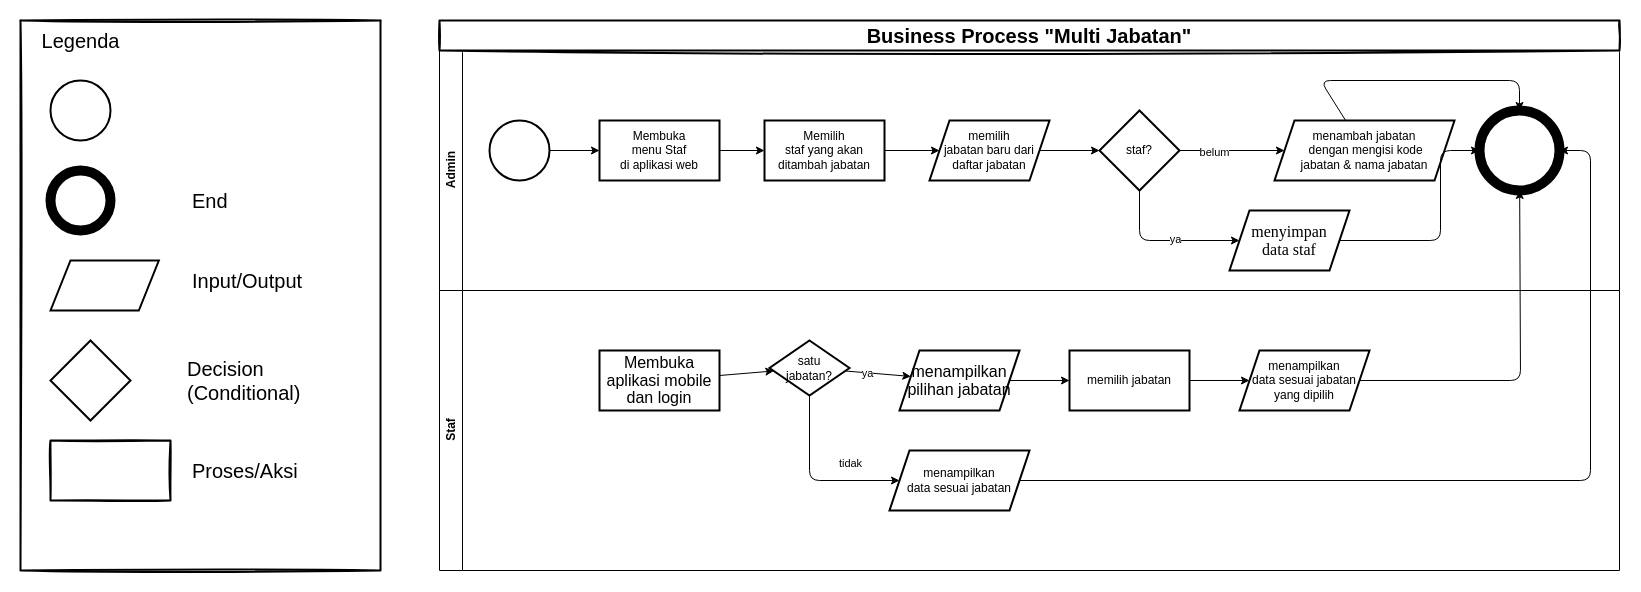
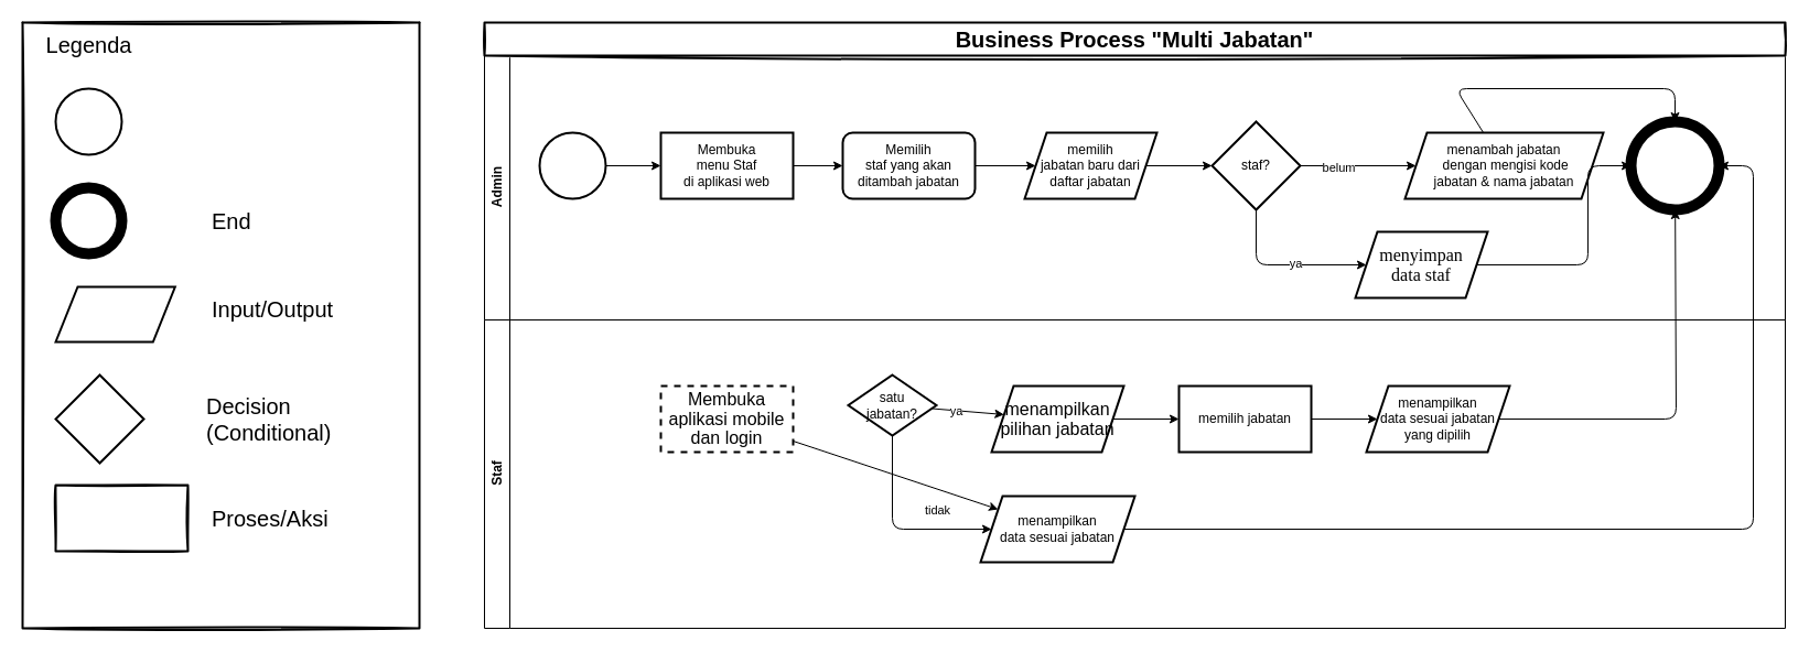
  <mxCell id="0" />
  <mxCell id="1" parent="0" />
  <mxCell id="2" value="" style="swimlane;startSize=0;shadow=0;sketch=1;fillStyle=auto;strokeWidth=2;fontSize=20;gradientColor=none;" vertex="1" parent="1"><mxGeometry x="20" y="20" width="360" height="550" as="geometry" /></mxCell>
  <mxCell id="3" value="Legenda" style="text;html=1;align=center;verticalAlign=middle;resizable=0;points=[];autosize=1;strokeColor=none;fillColor=none;fontSize=20;" vertex="1" parent="2"><mxGeometry x="10" width="100" height="40" as="geometry" /></mxCell>
  <mxCell id="4" value="" style="strokeWidth=2;html=1;shape=mxgraph.flowchart.start_2;whiteSpace=wrap;" vertex="1" parent="2"><mxGeometry x="30" y="60" width="60" height="60" as="geometry" /></mxCell>
  <mxCell id="5" value="" style="ellipse;whiteSpace=wrap;html=1;strokeWidth=10;" vertex="1" parent="2"><mxGeometry x="30" y="150" width="60" height="60" as="geometry" /></mxCell>
  <mxCell id="6" value="End" style="text;html=1;align=left;verticalAlign=middle;resizable=0;points=[];autosize=1;strokeColor=none;fillColor=none;fontSize=20;" vertex="1" parent="2"><mxGeometry x="170" y="160" width="60" height="40" as="geometry" /></mxCell>
  <mxCell id="7" value="&lt;div style=&quot;&quot;&gt;&lt;br&gt;&lt;/div&gt;" style="shape=parallelogram;perimeter=parallelogramPerimeter;whiteSpace=wrap;html=1;fixedSize=1;strokeWidth=2;align=center;" vertex="1" parent="2"><mxGeometry x="30" y="240" width="108.33" height="50" as="geometry" /></mxCell>
  <mxCell id="8" value="Input/Output" style="text;html=1;align=left;verticalAlign=middle;resizable=0;points=[];autosize=1;strokeColor=none;fillColor=none;fontSize=20;" vertex="1" parent="2"><mxGeometry x="170" y="240" width="130" height="40" as="geometry" /></mxCell>
  <mxCell id="9" value="" style="rhombus;whiteSpace=wrap;html=1;strokeWidth=2;" vertex="1" parent="2"><mxGeometry x="30" y="320" width="80" height="80" as="geometry" /></mxCell>
  <mxCell id="10" value="Decision &lt;br&gt;(Conditional)" style="text;html=1;align=left;verticalAlign=middle;resizable=0;points=[];autosize=1;strokeColor=none;fillColor=none;fontSize=20;" vertex="1" parent="2"><mxGeometry x="165" y="330" width="140" height="60" as="geometry" /></mxCell>
  <mxCell id="11" value="" style="rounded=0;whiteSpace=wrap;html=1;shadow=0;sketch=1;fillStyle=auto;strokeWidth=2;fontSize=20;gradientColor=none;" vertex="1" parent="2"><mxGeometry x="30" y="420" width="120" height="60" as="geometry" /></mxCell>
  <mxCell id="12" value="Proses/Aksi" style="text;html=1;align=left;verticalAlign=middle;resizable=0;points=[];autosize=1;strokeColor=none;fillColor=none;fontSize=20;" vertex="1" parent="2"><mxGeometry x="170" y="430" width="130" height="40" as="geometry" /></mxCell>
  <mxCell id="13" value="" style="group" vertex="1" connectable="0" parent="1"><mxGeometry x="439" y="20" width="1180" height="550" as="geometry" /></mxCell>
  <mxCell id="14" value="Admin" style="swimlane;horizontal=0;whiteSpace=wrap;html=1;" vertex="1" parent="13"><mxGeometry y="30" width="1180" height="240" as="geometry" /></mxCell>
  <mxCell id="15" value="" style="edgeStyle=none;html=1;" edge="1" parent="14" source="16" target="18"><mxGeometry relative="1" as="geometry" /></mxCell>
  <mxCell id="16" value="" style="strokeWidth=2;html=1;shape=mxgraph.flowchart.start_2;whiteSpace=wrap;" vertex="1" parent="14"><mxGeometry x="50" y="70" width="60" height="60" as="geometry" /></mxCell>
  <mxCell id="17" value="" style="edgeStyle=none;html=1;" edge="1" parent="14" source="18" target="20"><mxGeometry relative="1" as="geometry" /></mxCell>
  <mxCell id="18" value="&lt;span&gt;Membuka&lt;br&gt;menu Staf &lt;br&gt;di aplikasi web&lt;/span&gt;" style="whiteSpace=wrap;html=1;strokeWidth=2;" vertex="1" parent="14"><mxGeometry x="160" y="70" width="120" height="60" as="geometry" /></mxCell>
  <mxCell id="19" value="" style="edgeStyle=none;html=1;" edge="1" parent="14" source="20" target="22"><mxGeometry relative="1" as="geometry" /></mxCell>
- <mxCell id="20" value="&lt;span&gt;Memilih&lt;br&gt;staf yang akan ditambah jabatan&lt;/span&gt;" style="whiteSpace=wrap;html=1;strokeWidth=2;" vertex="1" parent="14"><mxGeometry x="325" y="70" width="120" height="60" as="geometry" /></mxCell>
+ <mxCell id="20" value="&lt;span&gt;Memilih&lt;br&gt;staf yang akan ditambah jabatan&lt;/span&gt;" style="whiteSpace=wrap;html=1;strokeWidth=2;rounded=1;" vertex="1" parent="14"><mxGeometry x="325" y="70" width="120" height="60" as="geometry" /></mxCell>
  <mxCell id="21" value="" style="edgeStyle=none;html=1;" edge="1" parent="14" source="22" target="27"><mxGeometry relative="1" as="geometry" /></mxCell>
  <mxCell id="22" value="&lt;span&gt;memilih&lt;br&gt;jabatan baru dari daftar jabatan&lt;/span&gt;" style="shape=parallelogram;perimeter=parallelogramPerimeter;whiteSpace=wrap;html=1;fixedSize=1;strokeWidth=2;" vertex="1" parent="14"><mxGeometry x="490" y="70" width="120" height="60" as="geometry" /></mxCell>
  <mxCell id="23" value="" style="edgeStyle=none;html=1;" edge="1" parent="14" source="27" target="31"><mxGeometry relative="1" as="geometry"><mxPoint x="810" y="100" as="targetPoint" /></mxGeometry></mxCell>
  <mxCell id="24" value="belum" style="edgeLabel;html=1;align=center;verticalAlign=middle;resizable=0;points=[];" vertex="1" connectable="0" parent="23"><mxGeometry x="-0.36" y="-1" relative="1" as="geometry"><mxPoint as="offset" /></mxGeometry></mxCell>
  <mxCell id="25" value="" style="edgeStyle=none;html=1;" edge="1" parent="14" source="27" target="33"><mxGeometry relative="1" as="geometry"><mxPoint x="810" y="190" as="targetPoint" /><Array as="points"><mxPoint x="700" y="190" /></Array></mxGeometry></mxCell>
  <mxCell id="26" value="ya" style="edgeLabel;html=1;align=center;verticalAlign=middle;resizable=0;points=[];" vertex="1" connectable="0" parent="25"><mxGeometry x="0.128" y="2" relative="1" as="geometry"><mxPoint as="offset" /></mxGeometry></mxCell>
  <mxCell id="27" value="staf?" style="rhombus;whiteSpace=wrap;html=1;strokeWidth=2;" vertex="1" parent="14"><mxGeometry x="660" y="60" width="80" height="80" as="geometry" /></mxCell>
  <mxCell id="28" style="edgeStyle=none;html=1;" edge="1" parent="14" source="31"><mxGeometry relative="1" as="geometry"><mxPoint x="920" y="107.059" as="targetPoint" /></mxGeometry></mxCell>
  <mxCell id="29" style="edgeStyle=none;html=1;" edge="1" parent="14" source="31"><mxGeometry relative="1" as="geometry"><mxPoint x="920" y="107.059" as="targetPoint" /></mxGeometry></mxCell>
  <mxCell id="30" value="" style="edgeStyle=none;html=1;entryX=0.5;entryY=0;entryDx=0;entryDy=0;" edge="1" parent="14" source="31" target="34"><mxGeometry relative="1" as="geometry"><Array as="points"><mxPoint x="881" y="30" /><mxPoint x="1080" y="30" /></Array></mxGeometry></mxCell>
  <mxCell id="31" value="&lt;span&gt;menambah jabatan&lt;br&gt;&amp;nbsp;dengan mengisi kode &lt;br&gt;jabatan &amp;amp; nama jabatan&lt;/span&gt;" style="shape=parallelogram;perimeter=parallelogramPerimeter;whiteSpace=wrap;html=1;fixedSize=1;strokeWidth=2;" vertex="1" parent="14"><mxGeometry x="835" y="70" width="180" height="60" as="geometry" /></mxCell>
  <mxCell id="32" style="edgeStyle=none;html=1;" edge="1" parent="14" source="33" target="34"><mxGeometry relative="1" as="geometry"><Array as="points"><mxPoint x="1001" y="190" /><mxPoint x="1001" y="100" /></Array></mxGeometry></mxCell>
  <mxCell id="33" value="&lt;span style=&quot;font-size: 12pt; line-height: 107%; font-family: &amp;quot;Times New Roman&amp;quot;, serif;&quot;&gt;menyimpan&lt;br/&gt;data staf&lt;/span&gt;" style="shape=parallelogram;perimeter=parallelogramPerimeter;whiteSpace=wrap;html=1;fixedSize=1;strokeWidth=2;" vertex="1" parent="14"><mxGeometry x="790" y="160" width="120" height="60" as="geometry" /></mxCell>
  <mxCell id="34" value="" style="ellipse;whiteSpace=wrap;html=1;strokeWidth=10;" vertex="1" parent="14"><mxGeometry x="1040" y="60" width="80" height="80" as="geometry" /></mxCell>
  <mxCell id="35" value="Staf" style="swimlane;horizontal=0;whiteSpace=wrap;html=1;" vertex="1" parent="13"><mxGeometry y="270" width="1180" height="280" as="geometry" /></mxCell>
- <mxCell id="36" value="" style="edgeStyle=none;html=1;" edge="1" parent="35" source="37" target="42"><mxGeometry relative="1" as="geometry" /></mxCell>
- <mxCell id="37" value="&lt;span style=&quot;font-size:12.0pt;line-height:107%;&lt;br/&gt;font-family:&amp;quot;Times New Roman&amp;quot;,serif;mso-fareast-font-family:&amp;quot;Times New Roman&amp;quot;;&lt;br/&gt;mso-ansi-language:EN-US;mso-fareast-language:EN-US;mso-bidi-language:AR-SA&quot;&gt;Membuka&lt;br/&gt;aplikasi mobile dan login&lt;/span&gt;" style="whiteSpace=wrap;html=1;strokeWidth=2;" vertex="1" parent="35"><mxGeometry x="160" y="60" width="120" height="60" as="geometry" /></mxCell>
+ <mxCell id="36" value="" style="edgeStyle=none;html=1;" edge="1" parent="35" source="37" target="48"><mxGeometry relative="1" as="geometry" /></mxCell>
+ <mxCell id="37" value="&lt;span style=&quot;font-size:12.0pt;line-height:107%;&lt;br/&gt;font-family:&amp;quot;Times New Roman&amp;quot;,serif;mso-fareast-font-family:&amp;quot;Times New Roman&amp;quot;;&lt;br/&gt;mso-ansi-language:EN-US;mso-fareast-language:EN-US;mso-bidi-language:AR-SA&quot;&gt;Membuka&lt;br/&gt;aplikasi mobile dan login&lt;/span&gt;" style="whiteSpace=wrap;html=1;strokeWidth=2;dashed=1;" vertex="1" parent="35"><mxGeometry x="160" y="60" width="120" height="60" as="geometry" /></mxCell>
  <mxCell id="38" value="" style="edgeStyle=none;html=1;" edge="1" parent="35" source="42" target="48"><mxGeometry relative="1" as="geometry"><mxPoint x="470" y="190" as="targetPoint" /><Array as="points"><mxPoint x="370" y="190" /></Array></mxGeometry></mxCell>
  <mxCell id="39" value="tidak" style="edgeLabel;html=1;align=center;verticalAlign=middle;resizable=0;points=[];" vertex="1" connectable="0" parent="38"><mxGeometry x="-0.253" y="-1" relative="1" as="geometry"><mxPoint x="41" y="2" as="offset" /></mxGeometry></mxCell>
  <mxCell id="40" value="" style="edgeStyle=none;html=1;" edge="1" parent="35" source="42" target="44"><mxGeometry relative="1" as="geometry" /></mxCell>
  <mxCell id="41" value="ya" style="edgeLabel;html=1;align=center;verticalAlign=middle;resizable=0;points=[];" vertex="1" connectable="0" parent="40"><mxGeometry x="-0.327" relative="1" as="geometry"><mxPoint as="offset" /></mxGeometry></mxCell>
  <mxCell id="42" value="satu &lt;br&gt;jabatan?" style="rhombus;whiteSpace=wrap;html=1;strokeWidth=2;" vertex="1" parent="35"><mxGeometry x="330" y="50" width="80" height="55" as="geometry" /></mxCell>
  <mxCell id="43" value="" style="edgeStyle=none;html=1;" edge="1" parent="35" source="44" target="46"><mxGeometry relative="1" as="geometry" /></mxCell>
  <mxCell id="44" value="&lt;span style=&quot;font-size:12.0pt;line-height:107%;&lt;br/&gt;font-family:&amp;quot;Times New Roman&amp;quot;,serif;mso-fareast-font-family:&amp;quot;Times New Roman&amp;quot;;&lt;br/&gt;mso-ansi-language:EN-US;mso-fareast-language:EN-US;mso-bidi-language:AR-SA&quot;&gt;menampilkan&lt;br/&gt;pilihan jabatan&lt;/span&gt;" style="shape=parallelogram;perimeter=parallelogramPerimeter;whiteSpace=wrap;html=1;fixedSize=1;strokeWidth=2;" vertex="1" parent="35"><mxGeometry x="460" y="60" width="120" height="60" as="geometry" /></mxCell>
  <mxCell id="45" value="" style="edgeStyle=none;html=1;" edge="1" parent="35" source="46" target="47"><mxGeometry relative="1" as="geometry" /></mxCell>
  <mxCell id="46" value="memilih jabatan" style="whiteSpace=wrap;html=1;strokeWidth=2;" vertex="1" parent="35"><mxGeometry x="630" y="60" width="120" height="60" as="geometry" /></mxCell>
  <mxCell id="47" value="&lt;div style=&quot;&quot;&gt;&lt;span style=&quot;background-color: initial;&quot;&gt;menampilkan&lt;/span&gt;&lt;/div&gt;&lt;span&gt;&lt;div style=&quot;&quot;&gt;&lt;span style=&quot;background-color: initial;&quot;&gt;data sesuai jabatan yang dipilih&lt;/span&gt;&lt;/div&gt;&lt;/span&gt;" style="shape=parallelogram;perimeter=parallelogramPerimeter;whiteSpace=wrap;html=1;fixedSize=1;strokeWidth=2;align=center;" vertex="1" parent="35"><mxGeometry x="800" y="60" width="130" height="60" as="geometry" /></mxCell>
  <mxCell id="48" value="&lt;div style=&quot;&quot;&gt;&lt;span style=&quot;background-color: initial;&quot;&gt;menampilkan&lt;/span&gt;&lt;/div&gt;&lt;span&gt;&lt;div style=&quot;&quot;&gt;&lt;span style=&quot;background-color: initial;&quot;&gt;data sesuai jabatan&lt;/span&gt;&lt;/div&gt;&lt;/span&gt;" style="shape=parallelogram;perimeter=parallelogramPerimeter;whiteSpace=wrap;html=1;fixedSize=1;strokeWidth=2;align=center;" vertex="1" parent="35"><mxGeometry x="450" y="160" width="140" height="60" as="geometry" /></mxCell>
  <mxCell id="49" value="&lt;span&gt;&lt;span&gt;&lt;font style=&quot;font-size: 20px;&quot;&gt;Business Process &quot;Multi Jabatan&quot;&lt;/font&gt;&lt;/span&gt;&lt;/span&gt;" style="rounded=0;whiteSpace=wrap;html=1;shadow=0;sketch=1;fillStyle=auto;strokeWidth=2;gradientColor=none;fontStyle=1" vertex="1" parent="13"><mxGeometry width="1180" height="30" as="geometry" /></mxCell>
  <mxCell id="50" value="" style="edgeStyle=none;html=1;" edge="1" parent="13" source="47" target="34"><mxGeometry relative="1" as="geometry"><mxPoint x="1035" y="360" as="targetPoint" /><Array as="points"><mxPoint x="1081" y="360" /></Array></mxGeometry></mxCell>
  <mxCell id="51" style="edgeStyle=none;html=1;entryX=1;entryY=0.5;entryDx=0;entryDy=0;" edge="1" parent="13" source="48" target="34"><mxGeometry relative="1" as="geometry"><mxPoint x="1076.713" y="399.963" as="targetPoint" /><Array as="points"><mxPoint x="1151" y="460" /><mxPoint x="1151" y="130" /></Array></mxGeometry></mxCell>
